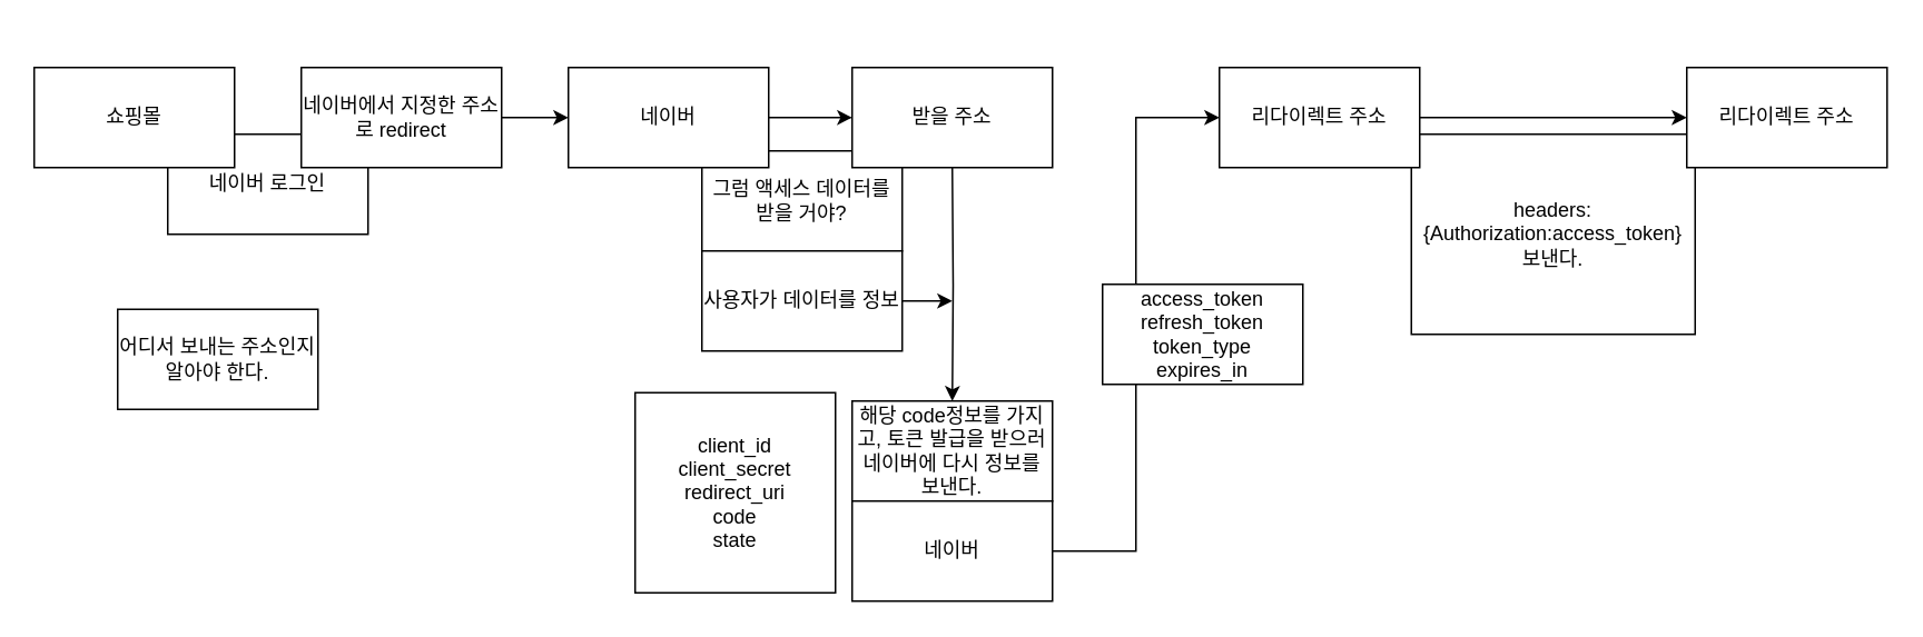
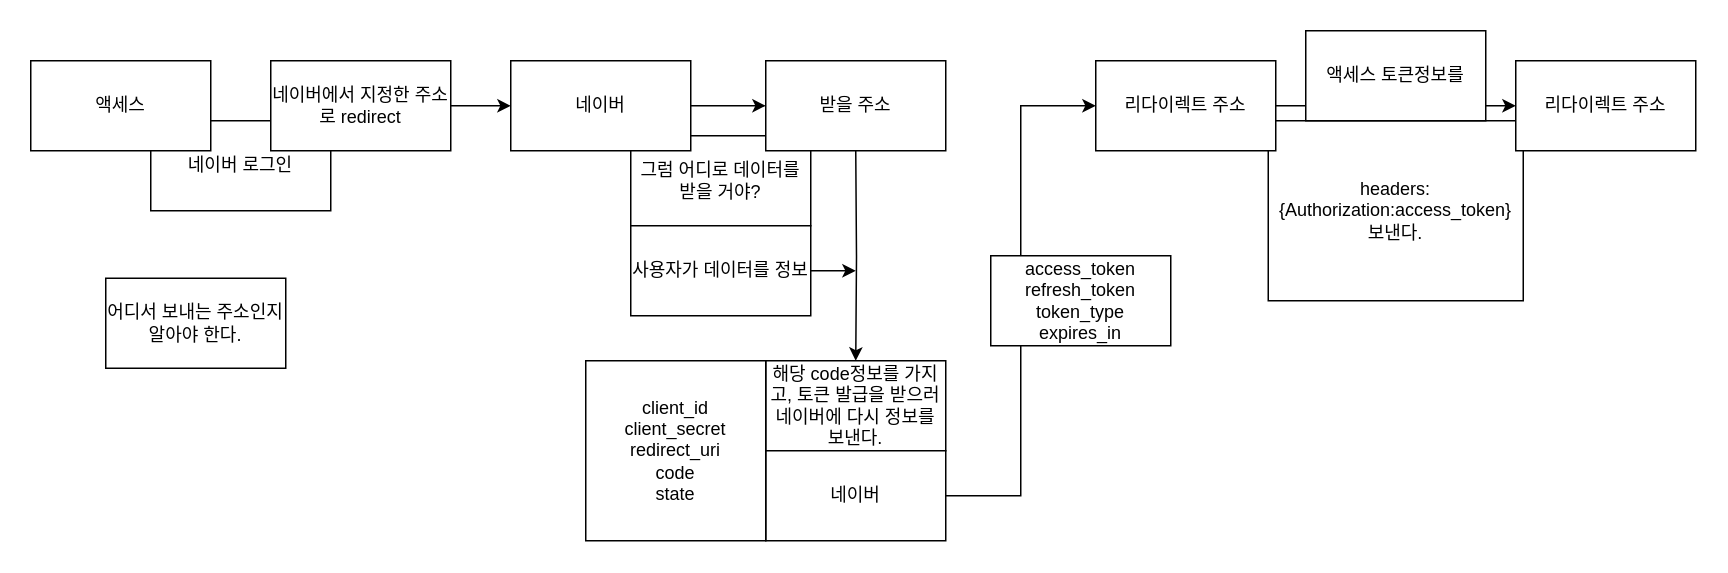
  <mxCell id="0" />
  <mxCell id="1" parent="0" />
  <mxCell id="2" value="headers:{Authorization:access_token}&lt;br&gt;보낸다." style="whiteSpace=wrap;html=1;" vertex="1" parent="1"><mxGeometry x="845" y="80" width="170" height="120" as="geometry" /></mxCell>
- <mxCell id="3" value="그럼 액세스 데이터를 받을 거야?" style="whiteSpace=wrap;html=1;" vertex="1" parent="1"><mxGeometry x="420" y="90" width="120" height="60" as="geometry" /></mxCell>
+ <mxCell id="3" value="그럼 어디로 데이터를 받을 거야?" style="whiteSpace=wrap;html=1;" vertex="1" parent="1"><mxGeometry x="420" y="90" width="120" height="60" as="geometry" /></mxCell>
  <mxCell id="4" value="네이버 로그인" style="whiteSpace=wrap;html=1;" vertex="1" parent="1"><mxGeometry x="100" y="80" width="120" height="60" as="geometry" /></mxCell>
  <mxCell id="5" style="edgeStyle=orthogonalEdgeStyle;rounded=0;orthogonalLoop=1;jettySize=auto;html=1;entryX=0;entryY=0.5;entryDx=0;entryDy=0;" edge="1" parent="1" source="6" target="9"><mxGeometry relative="1" as="geometry" /></mxCell>
  <mxCell id="6" value="네이버에서 지정한 주소로 redirect" style="whiteSpace=wrap;html=1;" parent="1" vertex="1"><mxGeometry x="180" y="40" width="120" height="60" as="geometry" /></mxCell>
- <mxCell id="7" value="쇼핑몰" style="whiteSpace=wrap;html=1;" vertex="1" parent="1"><mxGeometry x="20" y="40" width="120" height="60" as="geometry" /></mxCell>
+ <mxCell id="7" value="액세스" style="whiteSpace=wrap;html=1;" vertex="1" parent="1"><mxGeometry x="20" y="40" width="120" height="60" as="geometry" /></mxCell>
  <mxCell id="8" style="edgeStyle=orthogonalEdgeStyle;rounded=0;orthogonalLoop=1;jettySize=auto;html=1;entryX=0;entryY=0.5;entryDx=0;entryDy=0;" edge="1" parent="1" source="9" target="11"><mxGeometry relative="1" as="geometry" /></mxCell>
  <mxCell id="9" value="네이버" style="whiteSpace=wrap;html=1;" vertex="1" parent="1"><mxGeometry x="340" y="40" width="120" height="60" as="geometry" /></mxCell>
  <mxCell id="10" value="어디서 보내는 주소인지 알아야 한다." style="whiteSpace=wrap;html=1;" vertex="1" parent="1"><mxGeometry x="70" y="185" width="120" height="60" as="geometry" /></mxCell>
  <mxCell id="11" value="받을 주소" style="whiteSpace=wrap;html=1;" vertex="1" parent="1"><mxGeometry x="510" y="40" width="120" height="60" as="geometry" /></mxCell>
  <mxCell id="12" style="edgeStyle=orthogonalEdgeStyle;rounded=0;orthogonalLoop=1;jettySize=auto;html=1;" edge="1" parent="1" source="13"><mxGeometry relative="1" as="geometry"><mxPoint x="570" y="180" as="targetPoint" /></mxGeometry></mxCell>
  <mxCell id="13" value="사용자가 데이터를 정보" style="whiteSpace=wrap;html=1;" vertex="1" parent="1"><mxGeometry x="420" y="150" width="120" height="60" as="geometry" /></mxCell>
  <mxCell id="14" style="edgeStyle=orthogonalEdgeStyle;rounded=0;orthogonalLoop=1;jettySize=auto;html=1;entryX=0.5;entryY=0;entryDx=0;entryDy=0;" edge="1" parent="1" target="15"><mxGeometry relative="1" as="geometry"><mxPoint x="570" y="100" as="sourcePoint" /></mxGeometry></mxCell>
  <mxCell id="15" value="해당 code정보를 가지고, 토큰 발급을 받으러 네이버에 다시 정보를 보낸다." style="whiteSpace=wrap;html=1;" vertex="1" parent="1"><mxGeometry x="510" y="240" width="120" height="60" as="geometry" /></mxCell>
  <mxCell id="16" style="edgeStyle=orthogonalEdgeStyle;rounded=0;orthogonalLoop=1;jettySize=auto;html=1;entryX=0;entryY=0.5;entryDx=0;entryDy=0;" edge="1" parent="1" source="17" target="20"><mxGeometry relative="1" as="geometry" /></mxCell>
  <mxCell id="17" value="네이버" style="whiteSpace=wrap;html=1;" vertex="1" parent="1"><mxGeometry x="510" y="300" width="120" height="60" as="geometry" /></mxCell>
- <mxCell id="18" value="client_id&lt;br&gt;client_secret&lt;br&gt;redirect_uri&lt;br&gt;code&lt;br&gt;state" style="whiteSpace=wrap;html=1;" vertex="1" parent="1"><mxGeometry x="380" y="235" width="120" height="120" as="geometry" /></mxCell>
+ <mxCell id="18" value="client_id&lt;br&gt;client_secret&lt;br&gt;redirect_uri&lt;br&gt;code&lt;br&gt;state" style="whiteSpace=wrap;html=1;" vertex="1" parent="1"><mxGeometry x="390" y="240" width="120" height="120" as="geometry" /></mxCell>
  <mxCell id="19" style="edgeStyle=orthogonalEdgeStyle;rounded=0;orthogonalLoop=1;jettySize=auto;html=1;" edge="1" parent="1" source="20" target="22"><mxGeometry relative="1" as="geometry" /></mxCell>
  <mxCell id="20" value="리다이렉트 주소" style="whiteSpace=wrap;html=1;" vertex="1" parent="1"><mxGeometry x="730" y="40" width="120" height="60" as="geometry" /></mxCell>
  <mxCell id="21" value="access_token&lt;br&gt;refresh_token&lt;br&gt;token_type&lt;br&gt;expires_in" style="whiteSpace=wrap;html=1;" vertex="1" parent="1"><mxGeometry x="660" y="170" width="120" height="60" as="geometry" /></mxCell>
  <mxCell id="22" value="리다이렉트 주소" style="whiteSpace=wrap;html=1;" vertex="1" parent="1"><mxGeometry x="1010" y="40" width="120" height="60" as="geometry" /></mxCell>
+ <mxCell id="23" value="액세스 토큰정보를" style="whiteSpace=wrap;html=1;" vertex="1" parent="1"><mxGeometry x="870" y="20" width="120" height="60" as="geometry" /></mxCell>
